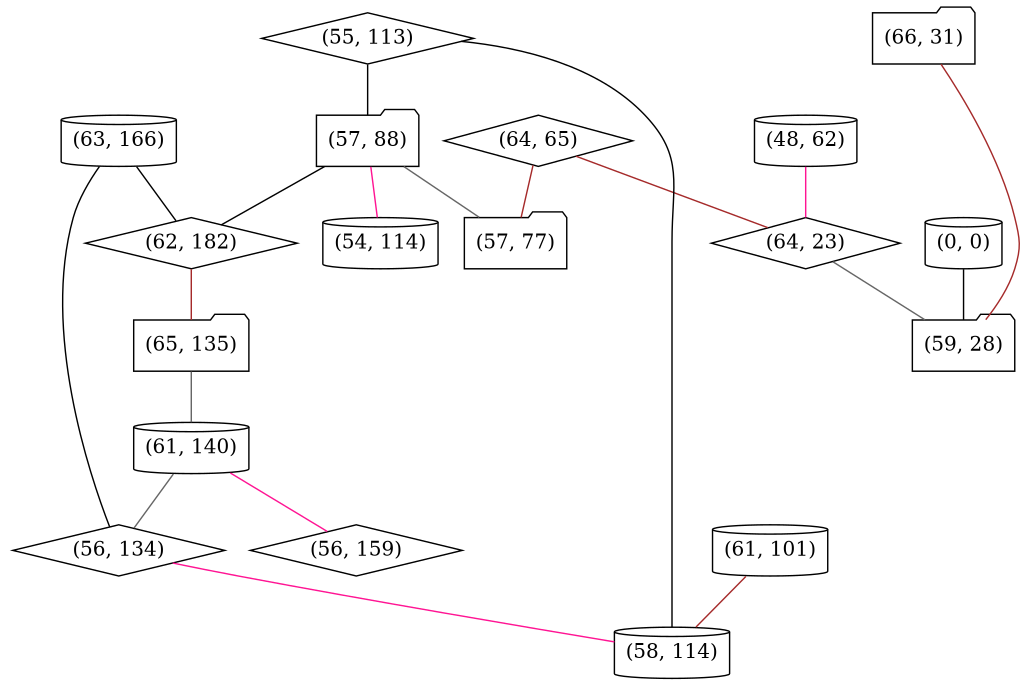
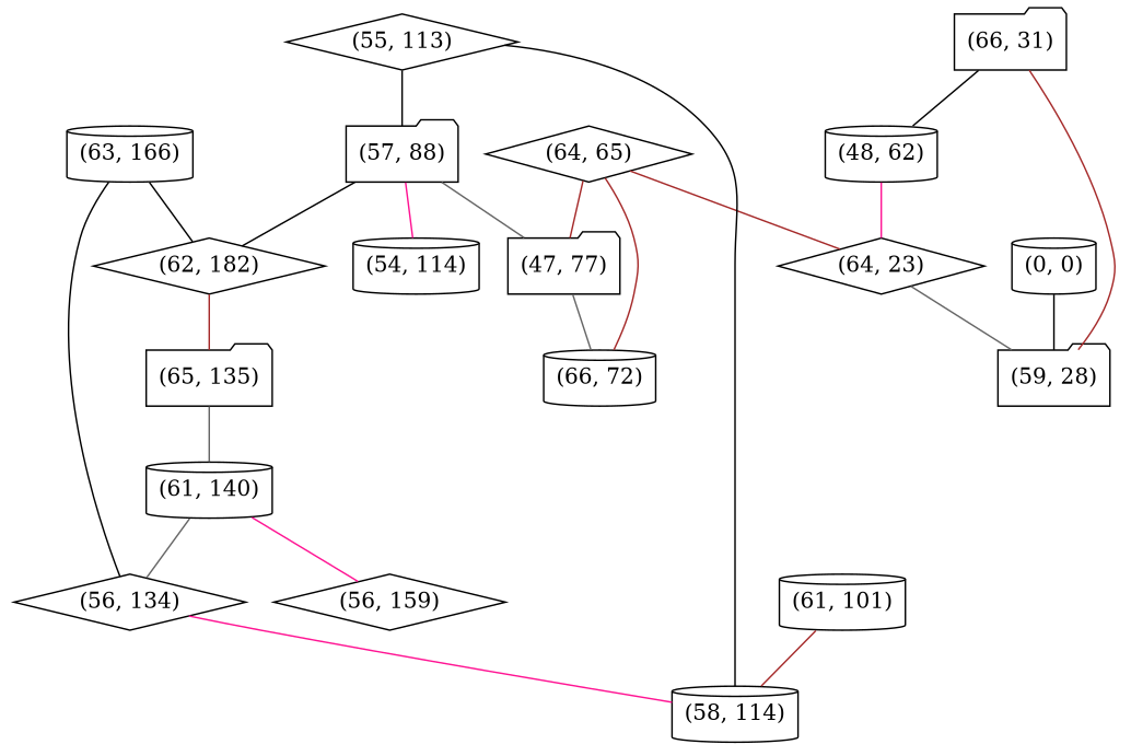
  graph {
    node [shape=cylinder]
    edge [color=black weight=1]
    "(64, 65)" [shape=diamond]
-   "(57, 77)" [shape=folder]
+   "(57, 77)" [shape=folder label="(47, 77)"]
    n3 [label="(64, 23)" shape=diamond]
+   "(66, 72)"
    "(59, 28)" [shape=folder]
    "(62, 182)" [shape=diamond]
    "(63, 166)"
    "(56, 134)" [shape=diamond]
    "(65, 135)" [shape=folder]
    "(56, 159)" [shape=diamond]
    "(0, 0)"
    "(55, 113)" [shape=diamond]
    "(57, 88)" [shape=folder]
    "(58, 114)"
    "(54, 114)"
    "(61, 101)"
    "(66, 31)" [shape=folder]
    "(48, 62)"
    "(61, 140)"
    "(64, 65)" -- "(57, 77)" [color=brown]
    "(64, 65)" -- n3 [color=brown]
+   "(64, 65)" -- "(66, 72)" [color=brown]
+   "(57, 77)" -- "(66, 72)" [color=gray40]
    n3 -- "(59, 28)" [color=gray40 weight=3]
    "(62, 182)" -- "(65, 135)" [color=brown weight=3]
    "(63, 166)" -- "(62, 182)"
    "(63, 166)" -- "(56, 134)"
    "(56, 134)" -- "(58, 114)" [color=deeppink]
    "(65, 135)" -- "(61, 140)" [color=gray40]
    "(0, 0)" -- "(59, 28)" [weight=4]
    "(55, 113)" -- "(57, 88)" [weight=3]
    "(55, 113)" -- "(58, 114)"
    "(57, 88)" -- "(57, 77)" [color=gray40]
    "(57, 88)" -- "(62, 182)" [weight=3]
    "(57, 88)" -- "(54, 114)" [color=deeppink weight=3]
    "(61, 101)" -- "(58, 114)" [color=brown]
    "(66, 31)" -- "(59, 28)" [color=brown]
+   "(66, 31)" -- "(48, 62)"
    "(48, 62)" -- n3 [color=deeppink weight=3]
    "(61, 140)" -- "(56, 134)" [color=gray40]
    "(61, 140)" -- "(56, 159)" [color=deeppink]
  }
